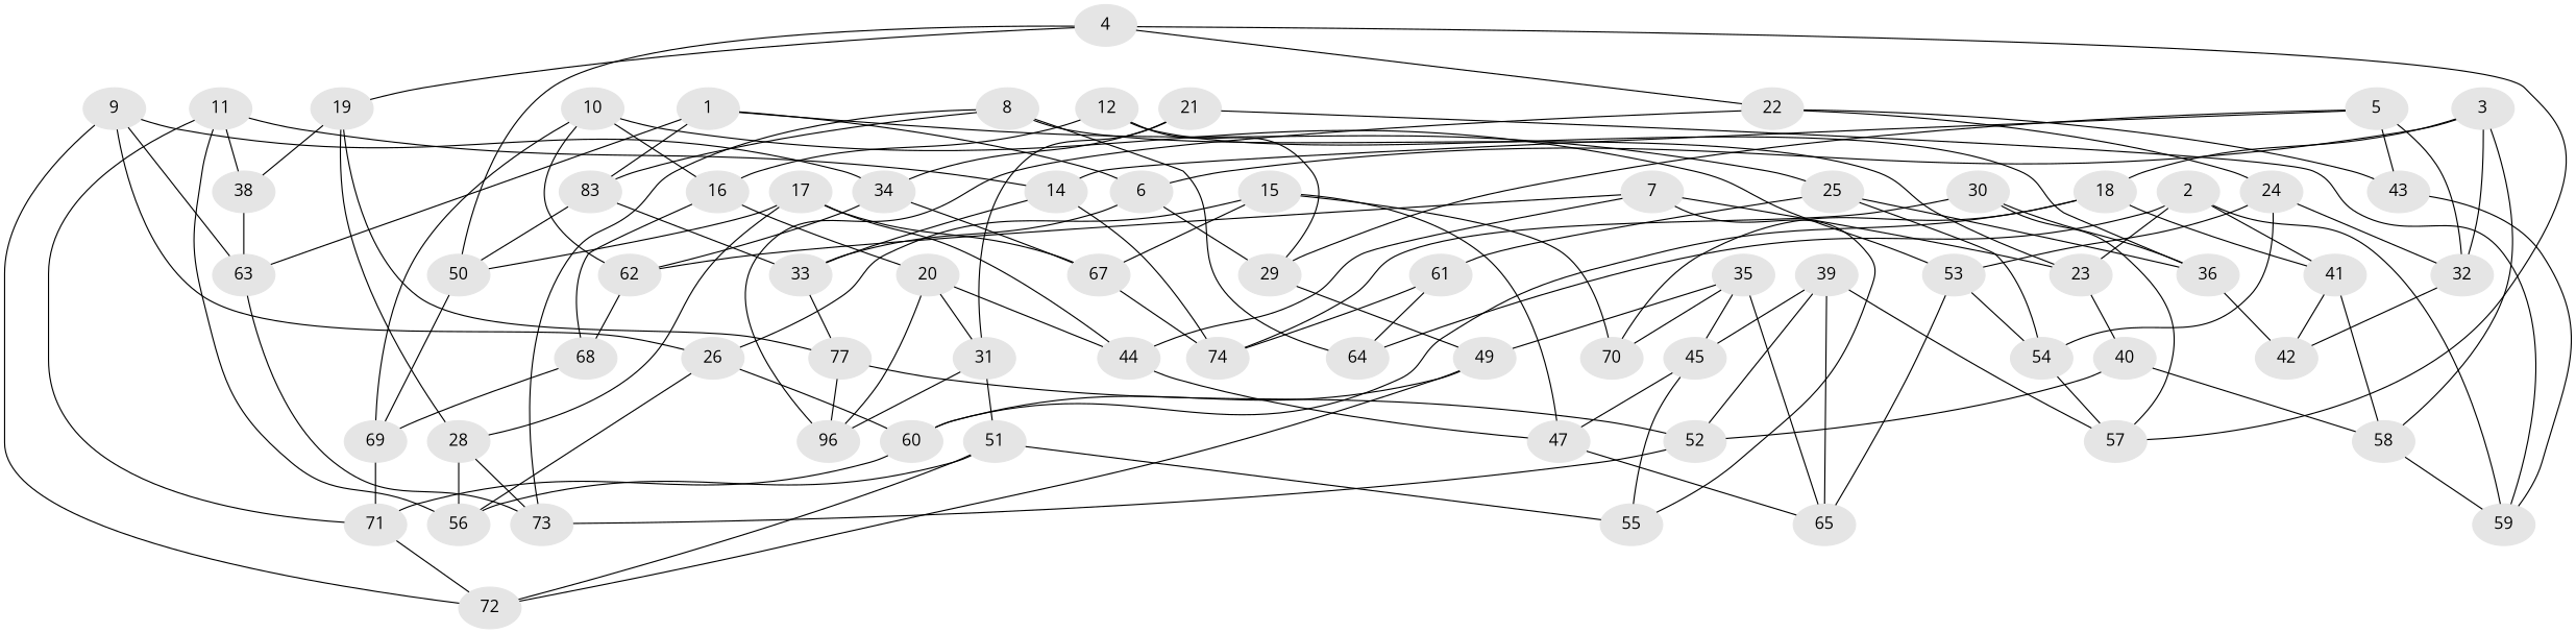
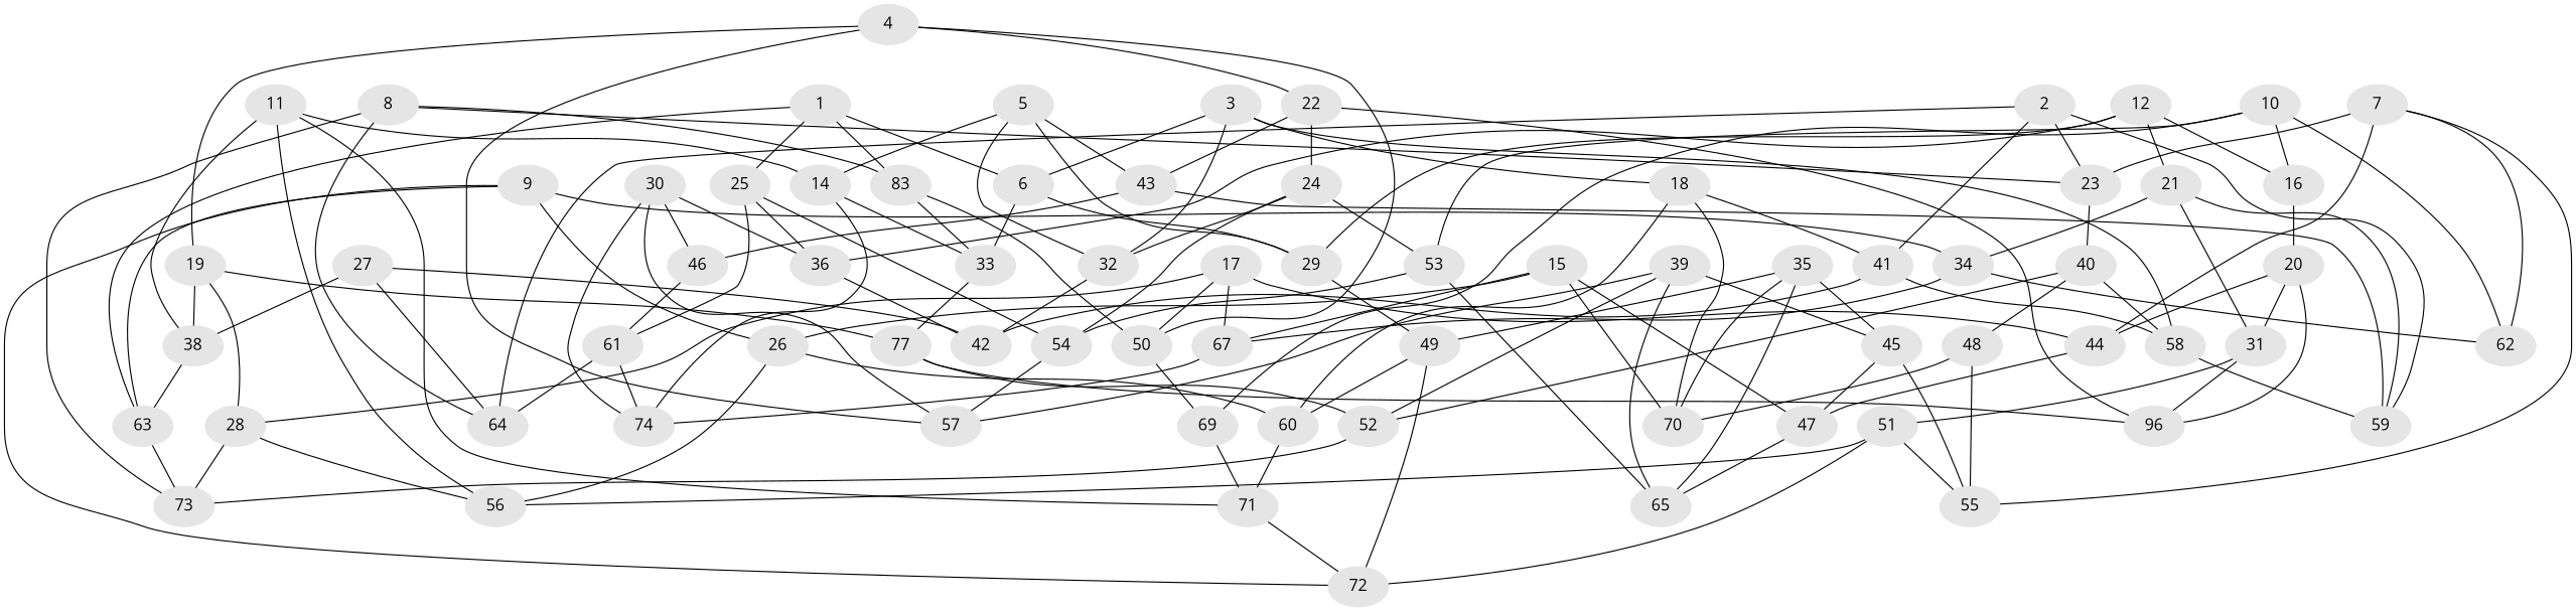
  graph {
    fontname="Open Sans"
    node [color=gray90 fontname="Open Sans" style=filled]
    edge [fontname="Open Sans"]
    1
    6
    n3 [label=83]
    25
    63
    29
    33
    50
    36
    54
    61
    73
    2
    23
    41
    59
    64
    40
    58
    42
    3
    18
    32
    70
    60
    4
    19
    22
    57
    38
    28
    n32 [label=77]
    43
    n34 [label=96]
    24
    69
    5
    14
    74
    49
+   46
    7
    44
    55
    62
    47
-   68
    8
    9
    26
    34
    72
    56
    67
    10
    16
    53
    20
    65
    71
    11
    12
    21
    31
    15
    17
    52
    51
+   48
+   27
    30
    35
    45
    39
    1 -- 6
    1 -- n3
    1 -- 25
    1 -- 63
    6 -- 29
    6 -- 33
    n3 -- 33
    n3 -- 50
    25 -- 36
    25 -- 54
    25 -- 61
    63 -- 73
    29 -- 49
    33 -- n32
    50 -- 69
    36 -- 42
    54 -- 57
    61 -- 64
    61 -- 74
    2 -- 23
    2 -- 41
    2 -- 59
    2 -- 64
    23 -- 40
    41 -- 58
    41 -- 42
    40 -- 58
    40 -- 52
+   40 -- 48
    58 -- 59
    3 -- 6
    3 -- 58
    3 -- 18
    3 -- 32
    18 -- 41
    18 -- 70
    18 -- 60
    32 -- 42
    60 -- 71
    4 -- 50
    4 -- 19
    4 -- 22
    4 -- 57
    19 -- 38
    19 -- 28
    19 -- n32
    22 -- 43
    22 -- n34
    22 -- 24
    38 -- 63
    28 -- 73
    28 -- 56
    n32 -- n34
    n32 -- 52
    43 -- 59
+   43 -- 46
    24 -- 54
    24 -- 32
    24 -- 53
    69 -- 71
    5 -- 29
    5 -- 32
    5 -- 43
    5 -- 14
    14 -- 33
    14 -- 74
    49 -- 60
    49 -- 72
+   46 -- 61
    7 -- 23
    7 -- 44
    7 -- 55
    7 -- 62
    44 -- 47
-   62 -- 68
    47 -- 65
-   68 -- 69
    8 -- n3
    8 -- 73
    8 -- 23
    8 -- 64
    9 -- 63
    9 -- 26
    9 -- 34
    9 -- 72
    26 -- 60
    26 -- 56
    34 -- 62
    34 -- 67
    67 -- 74
    10 -- 69
    10 -- 62
    10 -- 16
    10 -- 53
-   16 -- 68
    16 -- 20
    53 -- 54
    53 -- 65
    20 -- n34
    20 -- 44
    20 -- 31
    71 -- 72
    11 -- 38
    11 -- 14
    11 -- 56
    11 -- 71
    12 -- 29
    12 -- 36
    12 -- 16
+   12 -- 21
    21 -- 59
    21 -- 34
    21 -- 31
    31 -- n34
    31 -- 51
    15 -- 70
    15 -- 47
    15 -- 26
    15 -- 67
    17 -- 50
    17 -- 28
    17 -- 44
    17 -- 67
    52 -- 73
    51 -- 55
    51 -- 72
    51 -- 56
+   48 -- 70
+   48 -- 55
+   27 -- 64
+   27 -- 42
+   27 -- 38
    30 -- 36
    30 -- 57
    30 -- 74
+   30 -- 46
    35 -- 70
    35 -- 49
    35 -- 65
    35 -- 45
    45 -- 55
    45 -- 47
    39 -- 57
    39 -- 65
    39 -- 52
    39 -- 45
  }
